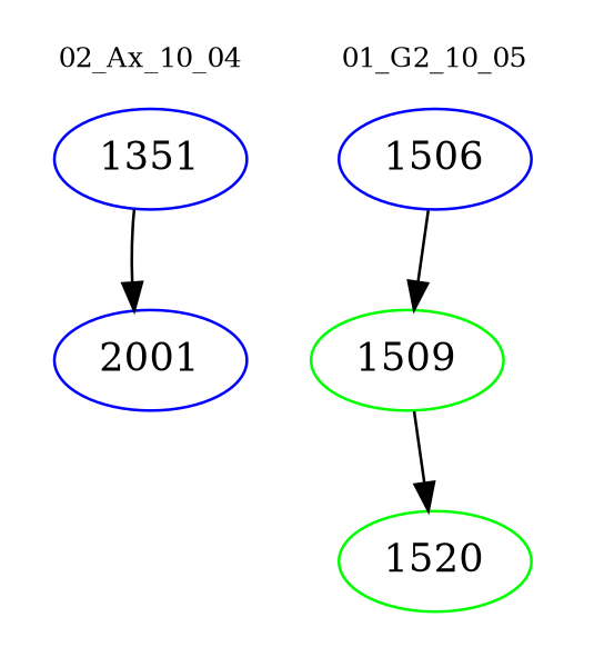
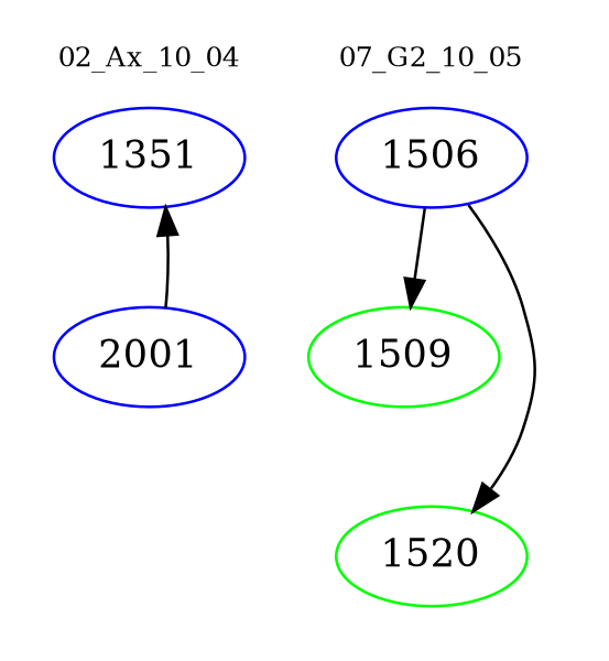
  digraph {
    node [color=blue]
    edge [color=black]
    n1 [label=1351]
    n2 [label=2001]
    n3 [label=1506]
    n4 [color=green label=1509]
    n5 [color=green label=1520]
    subgraph cluster_1 {
      color=white
      fontsize=10
      label="02_Ax_10_04"
      n1
      n2
    }
    subgraph cluster_2 {
      color=white
      fontsize=10
-     label="01_G2_10_05"
+     label="07_G2_10_05"
      n3
      n4
      n5
    }
-   n1 -> n2
+   n2 -> n1
    n3 -> n4
-   n4 -> n5
+   n3 -> n5
  }
